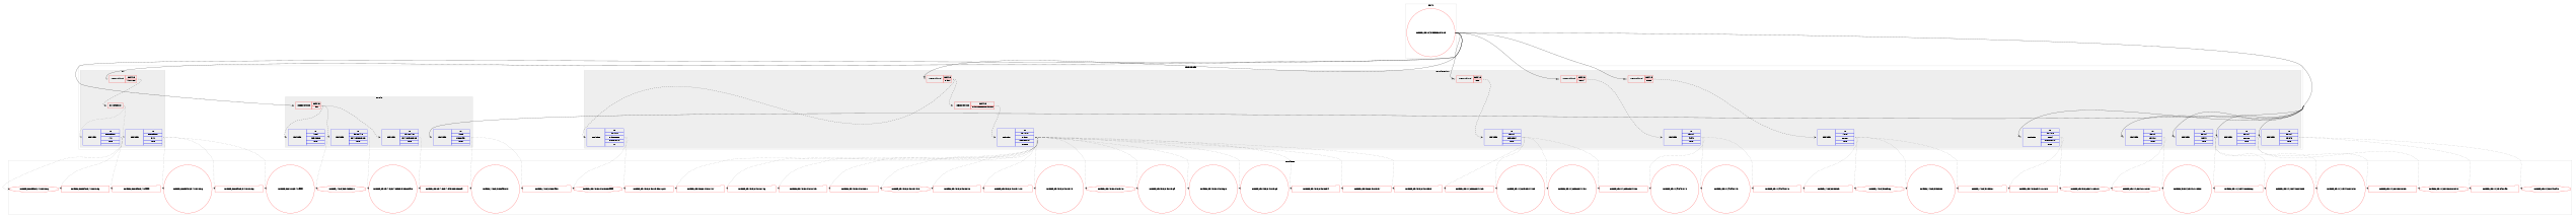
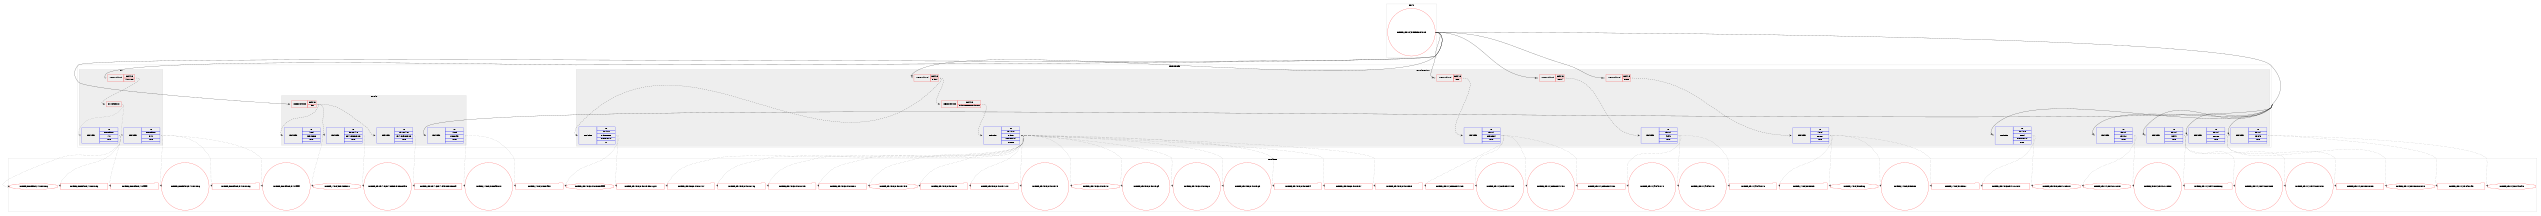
  digraph {
    compound=true
    concentrate=true
    fontname=Helvetica
    fontsize=10
    newrank=true
    rankdir=TB
    ranksep=1.5
    node [color=red fontname=Helvetica fontsize=10 shape=none]
    edge [arrowhead=vee headport=w style=dotted tailport=e weight=100]
    n1 [label="portage://dev-util/greaterequal-1.0.5" shape=circle width=4]
    n2 [color=blue label=<<TABLE BORDER="0" CELLBORDER="1" CELLSPACING="0" CELLPADDING="4" WIDTH="220"><TR><TD ROWSPAN="6" CELLPADDING="30">pack_dep</TD></TR><TR><TD WIDTH="110">no</TD></TR><TR><TD>virtual</TD></TR><TR><TD>latex-base</TD></TR><TR><TD>none</TD></TR><TR><TD></TD></TR></TABLE>>]
    n3 [color=blue label=<<TABLE BORDER="0" CELLBORDER="1" CELLSPACING="0" CELLPADDING="4" WIDTH="220"><TR><TD ROWSPAN="6" CELLPADDING="30">pack_dep</TD></TR><TR><TD WIDTH="110">no</TD></TR><TR><TD>dev-texlive</TD></TR><TR><TD>texlive-latexextra</TD></TR><TR><TD>none</TD></TR><TR><TD></TD></TR></TABLE>>]
    n4 [color=blue label=<<TABLE BORDER="0" CELLBORDER="1" CELLSPACING="0" CELLPADDING="4" WIDTH="220"><TR><TD ROWSPAN="6" CELLPADDING="30">pack_dep</TD></TR><TR><TD WIDTH="110">no</TD></TR><TR><TD>dev-texlive</TD></TR><TR><TD>texlive-fontsextra</TD></TR><TR><TD>none</TD></TR><TR><TD></TD></TR></TABLE>>]
    n5 [label=<<TABLE BORDER="0" CELLBORDER="1" CELLSPACING="0" CELLPADDING="4"><TR><TD ROWSPAN="3" CELLPADDING="10">use_conditional</TD></TR><TR><TD>positive</TD></TR><TR><TD>doc</TD></TR></TABLE>>]
    n6 [color=blue label=<<TABLE BORDER="0" CELLBORDER="1" CELLSPACING="0" CELLPADDING="4" WIDTH="220"><TR><TD ROWSPAN="6" CELLPADDING="30">pack_dep</TD></TR><TR><TD WIDTH="110">no</TD></TR><TR><TD>virtual</TD></TR><TR><TD>pkgconfig</TD></TR><TR><TD>none</TD></TR><TR><TD></TD></TR></TABLE>>]
    n7 [color=blue label=<<TABLE BORDER="0" CELLBORDER="1" CELLSPACING="0" CELLPADDING="4" WIDTH="220"><TR><TD ROWSPAN="6" CELLPADDING="30">pack_dep</TD></TR><TR><TD WIDTH="110">no</TD></TR><TR><TD>virtual</TD></TR><TR><TD>emacs</TD></TR><TR><TD>none</TD></TR><TR><TD></TD></TR></TABLE>>]
    n8 [label=<<TABLE BORDER="0" CELLBORDER="1" CELLSPACING="0" CELLPADDING="4"><TR><TD ROWSPAN="3" CELLPADDING="10">use_conditional</TD></TR><TR><TD>positive</TD></TR><TR><TD>emacs</TD></TR></TABLE>>]
    n9 [color=blue label=<<TABLE BORDER="0" CELLBORDER="1" CELLSPACING="0" CELLPADDING="4" WIDTH="220"><TR><TD ROWSPAN="6" CELLPADDING="30">pack_dep</TD></TR><TR><TD WIDTH="110">no</TD></TR><TR><TD>dev-ml</TD></TR><TR><TD>findlib</TD></TR><TR><TD>none</TD></TR><TR><TD></TD></TR></TABLE>>]
    n10 [label=<<TABLE BORDER="0" CELLBORDER="1" CELLSPACING="0" CELLPADDING="4"><TR><TD ROWSPAN="3" CELLPADDING="10">use_conditional</TD></TR><TR><TD>positive</TD></TR><TR><TD>ocaml</TD></TR></TABLE>>]
    n11 [color=blue label=<<TABLE BORDER="0" CELLBORDER="1" CELLSPACING="0" CELLPADDING="4" WIDTH="220"><TR><TD ROWSPAN="6" CELLPADDING="30">pack_dep</TD></TR><TR><TD WIDTH="110">no</TD></TR><TR><TD>dev-ml</TD></TR><TR><TD>pcre-ocaml</TD></TR><TR><TD>none</TD></TR><TR><TD></TD></TR></TABLE>>]
    n12 [label=<<TABLE BORDER="0" CELLBORDER="1" CELLSPACING="0" CELLPADDING="4"><TR><TD ROWSPAN="3" CELLPADDING="10">use_conditional</TD></TR><TR><TD>positive</TD></TR><TR><TD>pcre</TD></TR></TABLE>>]
    n13 [color=blue label=<<TABLE BORDER="0" CELLBORDER="1" CELLSPACING="0" CELLPADDING="4" WIDTH="220"><TR><TD ROWSPAN="6" CELLPADDING="30">pack_dep</TD></TR><TR><TD WIDTH="110">no</TD></TR><TR><TD>dev-lang</TD></TR><TR><TD>python</TD></TR><TR><TD>greaterequal</TD></TR><TR><TD>2.7.5-r2</TD></TR></TABLE>>]
    n14 [label=<<TABLE BORDER="0" CELLBORDER="1" CELLSPACING="0" CELLPADDING="4"><TR><TD ROWSPAN="3" CELLPADDING="10">use_conditional</TD></TR><TR><TD>positive</TD></TR><TR><TD>python_targets_python2_7</TD></TR></TABLE>>]
    n15 [color=blue label=<<TABLE BORDER="0" CELLBORDER="1" CELLSPACING="0" CELLPADDING="4" WIDTH="220"><TR><TD ROWSPAN="6" CELLPADDING="30">pack_dep</TD></TR><TR><TD WIDTH="110">no</TD></TR><TR><TD>dev-lang</TD></TR><TR><TD>python-exec</TD></TR><TR><TD>greaterequal</TD></TR><TR><TD>2</TD></TR></TABLE>>]
    n16 [label=<<TABLE BORDER="0" CELLBORDER="1" CELLSPACING="0" CELLPADDING="4"><TR><TD ROWSPAN="3" CELLPADDING="10">use_conditional</TD></TR><TR><TD>positive</TD></TR><TR><TD>python</TD></TR></TABLE>>]
    n17 [color=blue label=<<TABLE BORDER="0" CELLBORDER="1" CELLSPACING="0" CELLPADDING="4" WIDTH="220"><TR><TD ROWSPAN="6" CELLPADDING="30">pack_dep</TD></TR><TR><TD WIDTH="110">no</TD></TR><TR><TD>dev-lang</TD></TR><TR><TD>ocaml</TD></TR><TR><TD>greaterequal</TD></TR><TR><TD>3.12</TD></TR></TABLE>>]
    n18 [color=blue label=<<TABLE BORDER="0" CELLBORDER="1" CELLSPACING="0" CELLPADDING="4" WIDTH="220"><TR><TD ROWSPAN="6" CELLPADDING="30">pack_dep</TD></TR><TR><TD WIDTH="110">no</TD></TR><TR><TD>dev-ml</TD></TR><TR><TD>camlp4</TD></TR><TR><TD>none</TD></TR><TR><TD></TD></TR></TABLE>>]
    n19 [color=blue label=<<TABLE BORDER="0" CELLBORDER="1" CELLSPACING="0" CELLPADDING="4" WIDTH="220"><TR><TD ROWSPAN="6" CELLPADDING="30">pack_dep</TD></TR><TR><TD WIDTH="110">no</TD></TR><TR><TD>dev-ml</TD></TR><TR><TD>menhir</TD></TR><TR><TD>none</TD></TR><TR><TD></TD></TR></TABLE>>]
    n20 [color=blue label=<<TABLE BORDER="0" CELLBORDER="1" CELLSPACING="0" CELLPADDING="4" WIDTH="220"><TR><TD ROWSPAN="6" CELLPADDING="30">pack_dep</TD></TR><TR><TD WIDTH="110">no</TD></TR><TR><TD>dev-ml</TD></TR><TR><TD>parmap</TD></TR><TR><TD>none</TD></TR><TR><TD></TD></TR></TABLE>>]
    n21 [color=blue label=<<TABLE BORDER="0" CELLBORDER="1" CELLSPACING="0" CELLPADDING="4" WIDTH="220"><TR><TD ROWSPAN="6" CELLPADDING="30">pack_dep</TD></TR><TR><TD WIDTH="110">no</TD></TR><TR><TD>dev-ml</TD></TR><TR><TD>sexplib</TD></TR><TR><TD>none</TD></TR><TR><TD></TD></TR></TABLE>>]
    n22 [color=blue label=<<TABLE BORDER="0" CELLBORDER="1" CELLSPACING="0" CELLPADDING="4" WIDTH="220"><TR><TD ROWSPAN="6" CELLPADDING="30">pack_dep</TD></TR><TR><TD WIDTH="110">no</TD></TR><TR><TD>app-editors</TD></TR><TR><TD>vim</TD></TR><TR><TD>none</TD></TR><TR><TD></TD></TR></TABLE>>]
    n23 [color=blue label=<<TABLE BORDER="0" CELLBORDER="1" CELLSPACING="0" CELLPADDING="4" WIDTH="220"><TR><TD ROWSPAN="6" CELLPADDING="30">pack_dep</TD></TR><TR><TD WIDTH="110">no</TD></TR><TR><TD>app-editors</TD></TR><TR><TD>gvim</TD></TR><TR><TD>none</TD></TR><TR><TD></TD></TR></TABLE>>]
    n24 [label=<<TABLE BORDER="0" CELLBORDER="1" CELLSPACING="0" CELLPADDING="4"><TR><TD CELLPADDING="10">any_of_group</TD></TR></TABLE>>]
    n25 [label=<<TABLE BORDER="0" CELLBORDER="1" CELLSPACING="0" CELLPADDING="4"><TR><TD ROWSPAN="3" CELLPADDING="10">use_conditional</TD></TR><TR><TD>positive</TD></TR><TR><TD>vim-syntax</TD></TR></TABLE>>]
    n26 [label="portage://virtual/latex-base-1.0" shape=octagon width=4]
    n27 [label="portage://dev-texlive/texlive-latexextra-2019-r2" shape=circle width=4]
    n28 [label="portage://dev-texlive/texlive-fontsextra-2019" shape=box width=4]
    n29 [label="portage://virtual/pkgconfig-0-r1" shape=circle width=4]
    n30 [label="portage://virtual/pkgconfig-1" shape=folder width=4]
    n31 [label="portage://virtual/emacs-23" shape=folder width=4]
    n32 [label="portage://virtual/emacs-24" shape=folder width=4]
    n33 [label="portage://virtual/emacs-25" shape=circle width=4]
    n34 [label="portage://virtual/emacs-26" shape=octagon width=4]
    n35 [label="portage://dev-ml/findlib-1.7.1" shape=circle width=4]
    n36 [label="portage://dev-ml/findlib-1.7.2" shape=folder width=4]
    n37 [label="portage://dev-ml/findlib-1.7.3" shape=circle width=4]
    n38 [label="portage://dev-ml/pcre-ocaml-7.2.3" shape=box width=4]
    n39 [label="portage://dev-ml/pcre-ocaml-7.3.0" shape=box width=4]
    n40 [label="portage://dev-ml/pcre-ocaml-7.3.2" shape=circle width=4]
    n41 [label="portage://dev-ml/pcre-ocaml-7.3.3" shape=circle width=4]
    n42 [label="portage://dev-lang/python-2.7.15" shape=folder width=4]
    n43 [label="portage://dev-lang/python-2.7.16" shape=folder width=4]
    n44 [label="portage://dev-lang/python-2.7.17" shape=folder width=4]
    n45 [label="portage://dev-lang/python-3.5.5" shape=folder width=4]
    n46 [label="portage://dev-lang/python-3.5.7" shape=box width=4]
    n47 [label="portage://dev-lang/python-3.5.9" shape=folder width=4]
    n48 [label="portage://dev-lang/python-3.6.5" shape=circle width=4]
    n49 [label="portage://dev-lang/python-3.6.8" shape=circle width=4]
    n50 [label="portage://dev-lang/python-3.6.9" shape=circle width=4]
    n51 [label="portage://dev-lang/python-3.7.2" shape=octagon width=4]
    n52 [label="portage://dev-lang/python-3.7.3" shape=circle width=4]
    n53 [label="portage://dev-lang/python-3.7.4-r1" shape=folder width=4]
    n54 [label="portage://dev-lang/python-3.7.5" shape=folder width=4]
    n55 [label="portage://dev-lang/python-3.7.5-r1" shape=octagon width=4]
    n56 [label="portage://dev-lang/python-3.8.0" shape=box width=4]
    n57 [label="portage://dev-lang/python-exec-2.4.6-r1" shape=box width=4]
    n58 [label="portage://dev-lang/python-exec-9999" shape=octagon width=4]
    n59 [label="portage://dev-lang/ocaml-4.04.2-r1" shape=box width=4]
    n60 [label="portage://dev-lang/ocaml-4.05.0-r1" shape=octagon width=4]
    n61 [label="portage://dev-ml/camlp4-4.04_p1" shape=octagon width=4]
    n62 [label="portage://lang-ml/camlp4-4.05_p1" shape=circle width=4]
    n63 [label="portage://dev-ml/menhir-20170712" shape=circle width=4]
    n64 [label="portage://dev-ml/menhir-20171013" shape=circle width=4]
    n65 [label="portage://dev-ml/menhir-20181006" shape=folder width=4]
    n66 [label="portage://dev-ml/parmap-1.0_rc7-r1" shape=octagon width=4]
    n67 [label="portage://dev-ml/parmap-1.0_rc8" shape=box width=4]
    n68 [label="portage://dev-ml/sexplib-0.9.2" shape=octagon width=4]
    n69 [label="portage://dev-ml/sexplib-0.9.3" shape=folder width=4]
    n70 [label="portage://app-editors/vim-8.1.1486" shape=box width=4]
    n71 [label="portage://app-editors/vim-8.1.1846" shape=octagon width=4]
    n72 [label="portage://app-editors/vim-9999" shape=folder width=4]
    n73 [label="portage://app-editors/gvim-8.1.1486" shape=folder width=4]
    n74 [label="portage://app-editors/gvim-8.1.1846" shape=circle width=4]
-   n75 [label="portage://app-none/gvim-9999" shape=circle width=4]
+   n75 [label="portage://app-editors/gvim-9999" shape=circle width=4]
    subgraph cluster_1 {
      color=gray
      label=<<i>ebuild</i>>
      rank=same
      n1
    }
    subgraph cluster_2 {
      color=gray
      label=<<i>dependencies</i>>
      subgraph cluster_3 {
        color=gray
        fillcolor="#eeeeee"
        label=<<i>compile</i>>
        style=filled
        subgraph sub_4 {
          color=gray
          fillcolor="#eeeeee"
          label=<<i>compile</i>>
          style=filled
          n5
          subgraph sub_5 {
            color=gray
            fillcolor="#eeeeee"
            label=<<i>compile</i>>
            style=filled
            n2
          }
          subgraph sub_6 {
            color=gray
            fillcolor="#eeeeee"
            label=<<i>compile</i>>
            style=filled
            n3
          }
          subgraph sub_7 {
            color=gray
            fillcolor="#eeeeee"
            label=<<i>compile</i>>
            style=filled
            n4
          }
        }
        subgraph sub_8 {
          color=gray
          fillcolor="#eeeeee"
          label=<<i>compile</i>>
          style=filled
          n6
        }
      }
      subgraph cluster_9 {
        color=gray
        fillcolor="#eeeeee"
        label=<<i>compile and run</i>>
        style=filled
        subgraph sub_10 {
          color=gray
          fillcolor="#eeeeee"
          label=<<i>compile and run</i>>
          style=filled
          n8
          subgraph sub_11 {
            color=gray
            fillcolor="#eeeeee"
            label=<<i>compile and run</i>>
            style=filled
            n7
          }
        }
        subgraph sub_12 {
          color=gray
          fillcolor="#eeeeee"
          label=<<i>compile and run</i>>
          style=filled
          n10
          subgraph sub_13 {
            color=gray
            fillcolor="#eeeeee"
            label=<<i>compile and run</i>>
            style=filled
            n9
          }
        }
        subgraph sub_14 {
          color=gray
          fillcolor="#eeeeee"
          label=<<i>compile and run</i>>
          style=filled
          n12
          subgraph sub_15 {
            color=gray
            fillcolor="#eeeeee"
            label=<<i>compile and run</i>>
            style=filled
            n11
          }
        }
        subgraph sub_16 {
          color=gray
          fillcolor="#eeeeee"
          label=<<i>compile and run</i>>
          style=filled
          n16
          subgraph sub_17 {
            color=gray
            fillcolor="#eeeeee"
            label=<<i>compile and run</i>>
            style=filled
            n14
            subgraph sub_18 {
              color=gray
              fillcolor="#eeeeee"
              label=<<i>compile and run</i>>
              style=filled
              n13
            }
          }
          subgraph sub_19 {
            color=gray
            fillcolor="#eeeeee"
            label=<<i>compile and run</i>>
            style=filled
            n15
          }
        }
        subgraph sub_20 {
          color=gray
          fillcolor="#eeeeee"
          label=<<i>compile and run</i>>
          style=filled
          n17
        }
        subgraph sub_21 {
          color=gray
          fillcolor="#eeeeee"
          label=<<i>compile and run</i>>
          style=filled
          n18
        }
        subgraph sub_22 {
          color=gray
          fillcolor="#eeeeee"
          label=<<i>compile and run</i>>
          style=filled
          n19
        }
        subgraph sub_23 {
          color=gray
          fillcolor="#eeeeee"
          label=<<i>compile and run</i>>
          style=filled
          n20
        }
        subgraph sub_24 {
          color=gray
          fillcolor="#eeeeee"
          label=<<i>compile and run</i>>
          style=filled
          n21
        }
      }
      subgraph cluster_25 {
        color=gray
        fillcolor="#eeeeee"
        label=<<i>run</i>>
        style=filled
        subgraph sub_26 {
          color=gray
          fillcolor="#eeeeee"
          label=<<i>run</i>>
          style=filled
          n25
          subgraph sub_27 {
            color=gray
            fillcolor="#eeeeee"
            label=<<i>run</i>>
            style=filled
            n24
            subgraph sub_28 {
              color=gray
              fillcolor="#eeeeee"
              label=<<i>run</i>>
              style=filled
              n22
            }
            subgraph sub_29 {
              color=gray
              fillcolor="#eeeeee"
              label=<<i>run</i>>
              style=filled
              n23
            }
          }
        }
      }
    }
    subgraph cluster_30 {
      color=gray
      label=<<i>candidates</i>>
      rank=same
      subgraph sub_31 {
        color=black
        label=<<i>candidates</i>>
        nodesep=1
        rank=same
        n26
      }
      subgraph sub_32 {
        color=black
        label=<<i>candidates</i>>
        nodesep=1
        rank=same
        n27
      }
      subgraph sub_33 {
        color=black
        label=<<i>candidates</i>>
        nodesep=1
        rank=same
        n28
      }
      subgraph sub_34 {
        color=black
        label=<<i>candidates</i>>
        nodesep=1
        rank=same
        n29
        n30
      }
      subgraph sub_35 {
        color=black
        label=<<i>candidates</i>>
        nodesep=1
        rank=same
        n31
        n32
        n33
        n34
      }
      subgraph sub_36 {
        color=black
        label=<<i>candidates</i>>
        nodesep=1
        rank=same
        n35
        n36
        n37
      }
      subgraph sub_37 {
        color=black
        label=<<i>candidates</i>>
        nodesep=1
        rank=same
        n38
        n39
        n40
        n41
      }
      subgraph sub_38 {
        color=black
        label=<<i>candidates</i>>
        nodesep=1
        rank=same
        n42
        n43
        n44
        n45
        n46
        n47
        n48
        n49
        n50
        n51
        n52
        n53
        n54
        n55
        n56
      }
      subgraph sub_39 {
        color=black
        label=<<i>candidates</i>>
        nodesep=1
        rank=same
        n57
        n58
      }
      subgraph sub_40 {
        color=black
        label=<<i>candidates</i>>
        nodesep=1
        rank=same
        n59
        n60
      }
      subgraph sub_41 {
        color=black
        label=<<i>candidates</i>>
        nodesep=1
        rank=same
        n61
        n62
      }
      subgraph sub_42 {
        color=black
        label=<<i>candidates</i>>
        nodesep=1
        rank=same
        n63
        n64
        n65
      }
      subgraph sub_43 {
        color=black
        label=<<i>candidates</i>>
        nodesep=1
        rank=same
        n66
        n67
      }
      subgraph sub_44 {
        color=black
        label=<<i>candidates</i>>
        nodesep=1
        rank=same
        n68
        n69
      }
      subgraph sub_45 {
        color=black
        label=<<i>candidates</i>>
        nodesep=1
        rank=same
        n70
        n71
        n72
      }
      subgraph sub_46 {
        color=black
        label=<<i>candidates</i>>
        nodesep=1
        rank=same
        n73
        n74
        n75
      }
    }
    n1 -> n5 [style=solid weight=20]
    n1 -> n6 [style=solid weight=20]
    n1 -> n8 [arrowhead=odotvee style=solid weight=20]
    n1 -> n10 [arrowhead=odotvee style=solid weight=20]
    n1 -> n12 [arrowhead=odotvee style=solid weight=20]
    n1 -> n16 [arrowhead=odotvee style=solid weight=20]
    n1 -> n17 [arrowhead=odotvee style=solid weight=20]
    n1 -> n18 [arrowhead=odotvee style=solid weight=20]
    n1 -> n19 [arrowhead=odotvee style=solid weight=20]
    n1 -> n20 [arrowhead=odotvee style=solid weight=20]
    n1 -> n21 [arrowhead=odotvee style=solid weight=20]
    n1 -> n25 [arrowhead=odot style=solid weight=20]
    n2 -> n26
    n3 -> n27
    n4 -> n28
    n5 -> n2 [style=dashed weight=20]
    n5 -> n3 [style=dashed weight=20]
    n5 -> n4 [style=dashed weight=20]
    n6 -> n29
    n6 -> n30
    n7 -> n31
    n7 -> n32
    n7 -> n33
    n7 -> n34
    n8 -> n7 [style=dashed weight=20]
    n9 -> n35
    n9 -> n36
    n9 -> n37
    n10 -> n9 [style=dashed weight=20]
    n11 -> n38
    n11 -> n39
    n11 -> n40
    n11 -> n41
    n12 -> n11 [style=dashed weight=20]
    n13 -> n42
    n13 -> n43
    n13 -> n44
    n13 -> n45
    n13 -> n46
    n13 -> n47
    n13 -> n48
    n13 -> n49
    n13 -> n50
    n13 -> n51
    n13 -> n52
    n13 -> n53
    n13 -> n54
    n13 -> n55
    n13 -> n56
    n14 -> n13 [style=dashed weight=20]
    n15 -> n57
    n15 -> n58
    n16 -> n14 [style=dashed weight=20]
    n16 -> n15 [style=dashed weight=20]
    n17 -> n59
    n17 -> n60
    n18 -> n61
    n18 -> n62
    n19 -> n63
    n19 -> n64
    n19 -> n65
    n20 -> n66
    n20 -> n67
    n21 -> n68
    n21 -> n69
    n22 -> n70
    n22 -> n71
    n22 -> n72
    n23 -> n73
    n23 -> n74
    n23 -> n75
    n24 -> n22 [arrowhead=oinv weight=20]
    n24 -> n23 [arrowhead=oinv weight=20]
    n25 -> n24 [style=dashed weight=20]
  }
